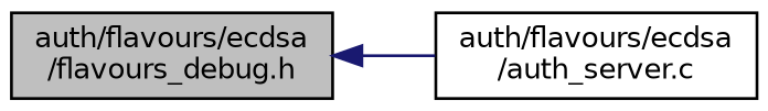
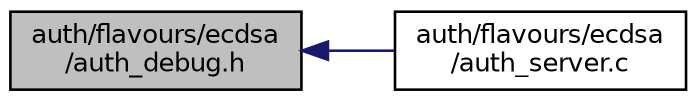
  digraph {
    rankdir=LR
    node [color=black fontname=Helvetica fontsize=10 shape=record style=filled]
-   n1 [fillcolor=grey75 fontcolor=black height=0.2 label="auth/flavours/ecdsa\l/flavours_debug.h" width=0.4]
+   n1 [fillcolor=grey75 fontcolor=black height=0.2 label="auth/flavours/ecdsa\l/auth_debug.h" width=0.4]
    n2 [fillcolor=white height=0.2 label="auth/flavours/ecdsa\l/auth_server.c" width=0.4]
    n1 -> n2 [color=midnightblue dir=back fontname=Helvetica fontsize=10 labelfontname=Helvetica labelfontsize=10 style=solid]
  }
